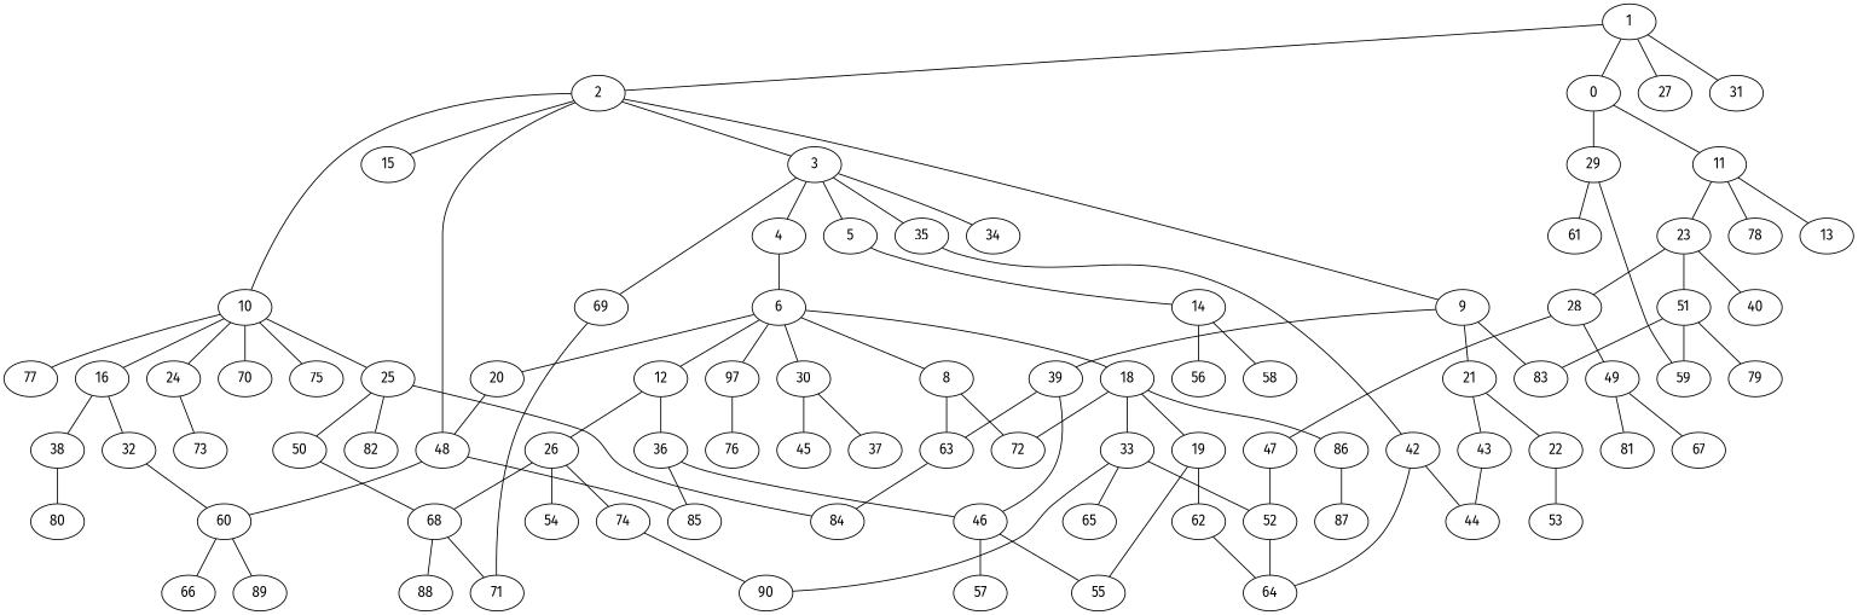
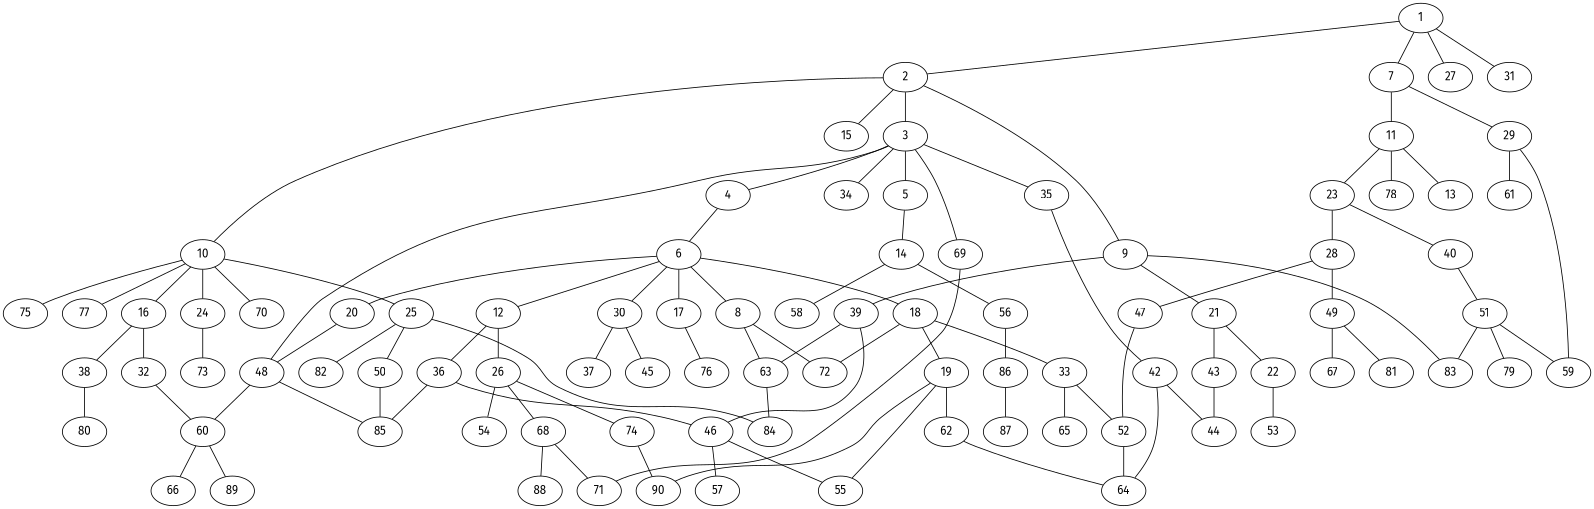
  graph {
    fontname="Fira Sans"
    node [fontname="Fira Sans"]
    edge [fontname="Fira Sans"]
    1
    2
-   7 [label=0]
+   7
    27
    31
    3
    9
    10
    15
    48
    11
    29
    4
    5
    34
    35
    69
    21
    39
    83
    16
    24
    25
    70
    75
    77
    60
    85
    13
    23
    78
    59
    61
    6
    14
    42
    71
    22
    43
    63
    46
    32
    38
    73
    84
    50
    82
    66
    89
    8
    12
-   17 [label=97]
+   17
    18
    20
    30
    56
    58
    64
    44
    72
    26
    36
    76
    19
    33
    86
    37
    45
    54
    68
    74
    55
    62
    52
    65
    90
    87
    28
    40
    51
    53
    57
    80
    47
    49
    79
    88
    67
    81
    1 -- 2
    1 -- 7
    1 -- 27
    1 -- 31
    2 -- 3
    2 -- 9
    2 -- 10
    2 -- 15
-   2 -- 48
+   3 -- 48
    7 -- 11
    7 -- 29
    3 -- 4
    3 -- 5
    3 -- 34
    3 -- 35
    3 -- 69
    9 -- 21
    9 -- 39
    9 -- 83
    10 -- 16
    10 -- 24
    10 -- 25
    10 -- 70
    10 -- 75
    10 -- 77
    48 -- 60
    48 -- 85
    11 -- 13
    11 -- 23
    11 -- 78
    29 -- 59
    29 -- 61
    4 -- 6
    5 -- 14
    35 -- 42
    69 -- 71
    21 -- 22
    21 -- 43
    39 -- 63
    39 -- 46
    16 -- 32
    16 -- 38
    24 -- 73
    25 -- 84
    25 -- 50
    25 -- 82
    60 -- 66
    60 -- 89
    23 -- 28
    23 -- 40
-   23 -- 51
+   40 -- 51
    6 -- 8
    6 -- 12
    6 -- 17
    6 -- 18
    6 -- 20
    6 -- 30
    14 -- 56
    14 -- 58
    42 -- 64
    42 -- 44
    22 -- 53
    43 -- 44
    63 -- 84
    46 -- 55
    46 -- 57
    32 -- 60
    38 -- 80
-   50 -- 68
+   50 -- 85
    8 -- 63
    8 -- 72
    12 -- 26
    12 -- 36
    17 -- 76
    18 -- 72
    18 -- 19
    18 -- 33
-   18 -- 86
+   56 -- 86
    20 -- 48
    30 -- 37
    30 -- 45
    26 -- 54
    26 -- 68
    26 -- 74
    36 -- 85
    36 -- 46
    19 -- 55
    19 -- 62
    33 -- 52
    33 -- 65
-   33 -- 90
+   19 -- 90
    86 -- 87
    68 -- 71
    68 -- 88
    74 -- 90
    62 -- 64
    52 -- 64
    28 -- 47
    28 -- 49
    51 -- 83
    51 -- 59
    51 -- 79
    47 -- 52
    49 -- 67
    49 -- 81
  }
